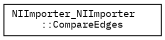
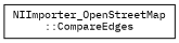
  digraph {
    rankdir=TB
    fontname="IBM Plex Mono"
-   n1 [color=black fillcolor=white fontname="IBM Plex Mono" fontsize=10 height=0.2 label="NIImporter_NIImporter\l::CompareEdges" shape=record style=filled width=0.4]
+   n1 [color=black fillcolor=white fontname="IBM Plex Mono" fontsize=10 height=0.2 label="NIImporter_OpenStreetMap\l::CompareEdges" shape=record style=filled width=0.4]
  }
